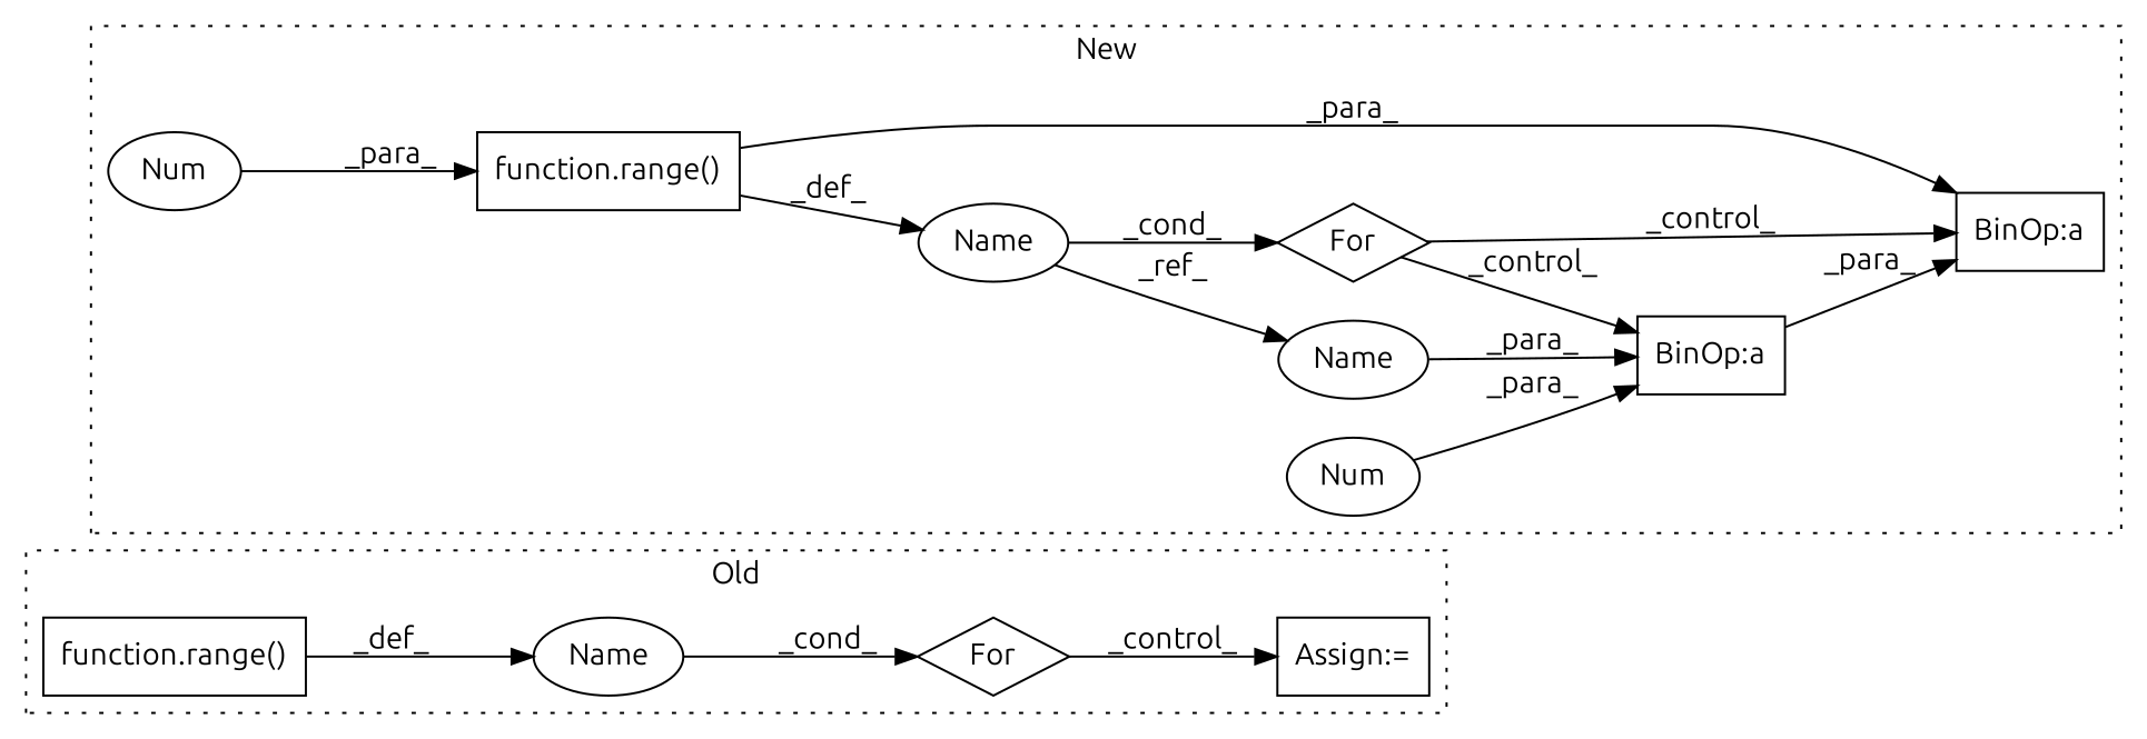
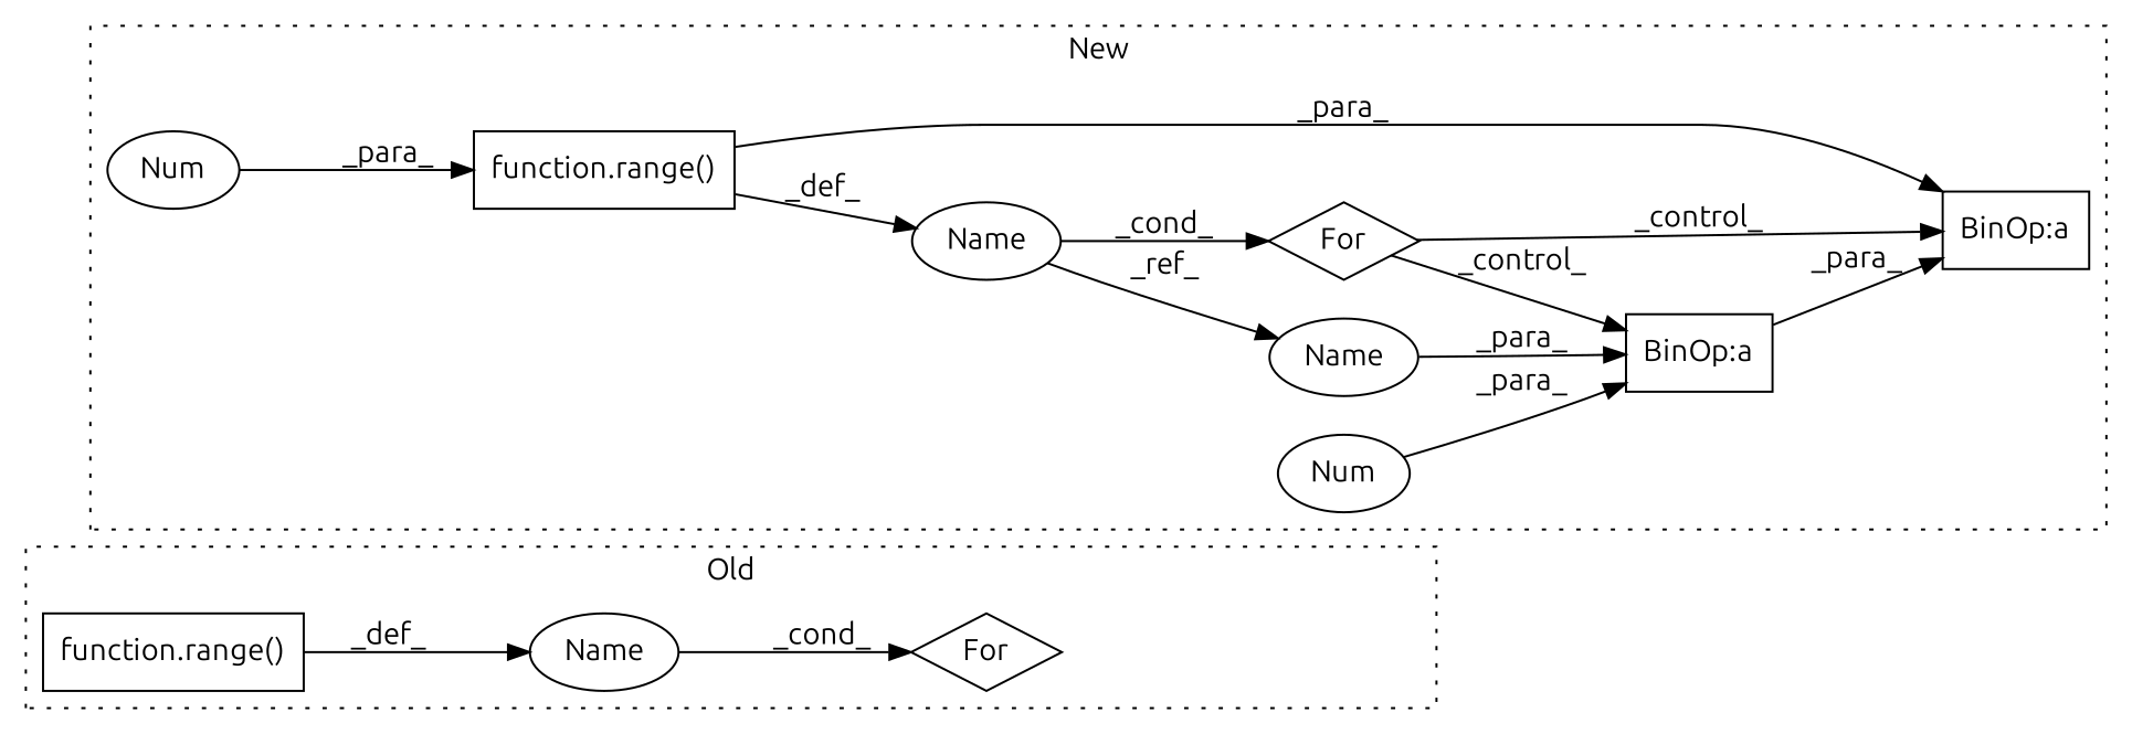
  digraph {
    rankdir=LR
    fontname=Ubuntu
    node [a=87 l=1 shape=box fontname=Ubuntu]
    edge [fontname=Ubuntu]
    n1 [a=107 l="4,5" label=For s="5742,5768" shape=diamond]
    n2 [a=75 l="6,1" label="function.range()" s="5751,5767"]
-   n3 [a=68 l=3 label="Assign:=" s=5780]
    n4 [label=Name s=5746 shape=ellipse]
    n5 [a=75 l="6,1" label="function.range()" s="5595,5602"]
    n6 [a=107 l="4,5" label=For s="5586,5603" shape=diamond]
    n7 [a=76 label=Num s=5601 shape=ellipse]
    n8 [label=Name s=5590 shape=ellipse]
    n9 [a=82 l=3 label="BinOp:a" s=5647]
    n10 [a=76 label=Num s=5650 shape=ellipse]
    n11 [a=82 l=3 label="BinOp:a" s=5636]
    n12 [label=Name s=5646 shape=ellipse]
    subgraph cluster_1 {
      label=Old
      style=dotted
      n1
      n2
-     n3
      n4
    }
    subgraph cluster_2 {
      label=New
      style=dotted
      n5
      n6
      n7
      n8
      n9
      n10
      n11
      n12
    }
-   n1 -> n3 [label=_control_]
    n2 -> n4 [label=_def_]
    n4 -> n1 [label=_cond_]
    n5 -> n8 [label=_def_]
    n5 -> n11 [label=_para_]
    n6 -> n9 [label=_control_]
    n6 -> n11 [label=_control_]
    n7 -> n5 [label=_para_]
    n8 -> n6 [label=_cond_]
    n8 -> n12 [label=_ref_]
    n9 -> n11 [label=_para_]
    n10 -> n9 [label=_para_]
    n12 -> n9 [label=_para_]
  }
